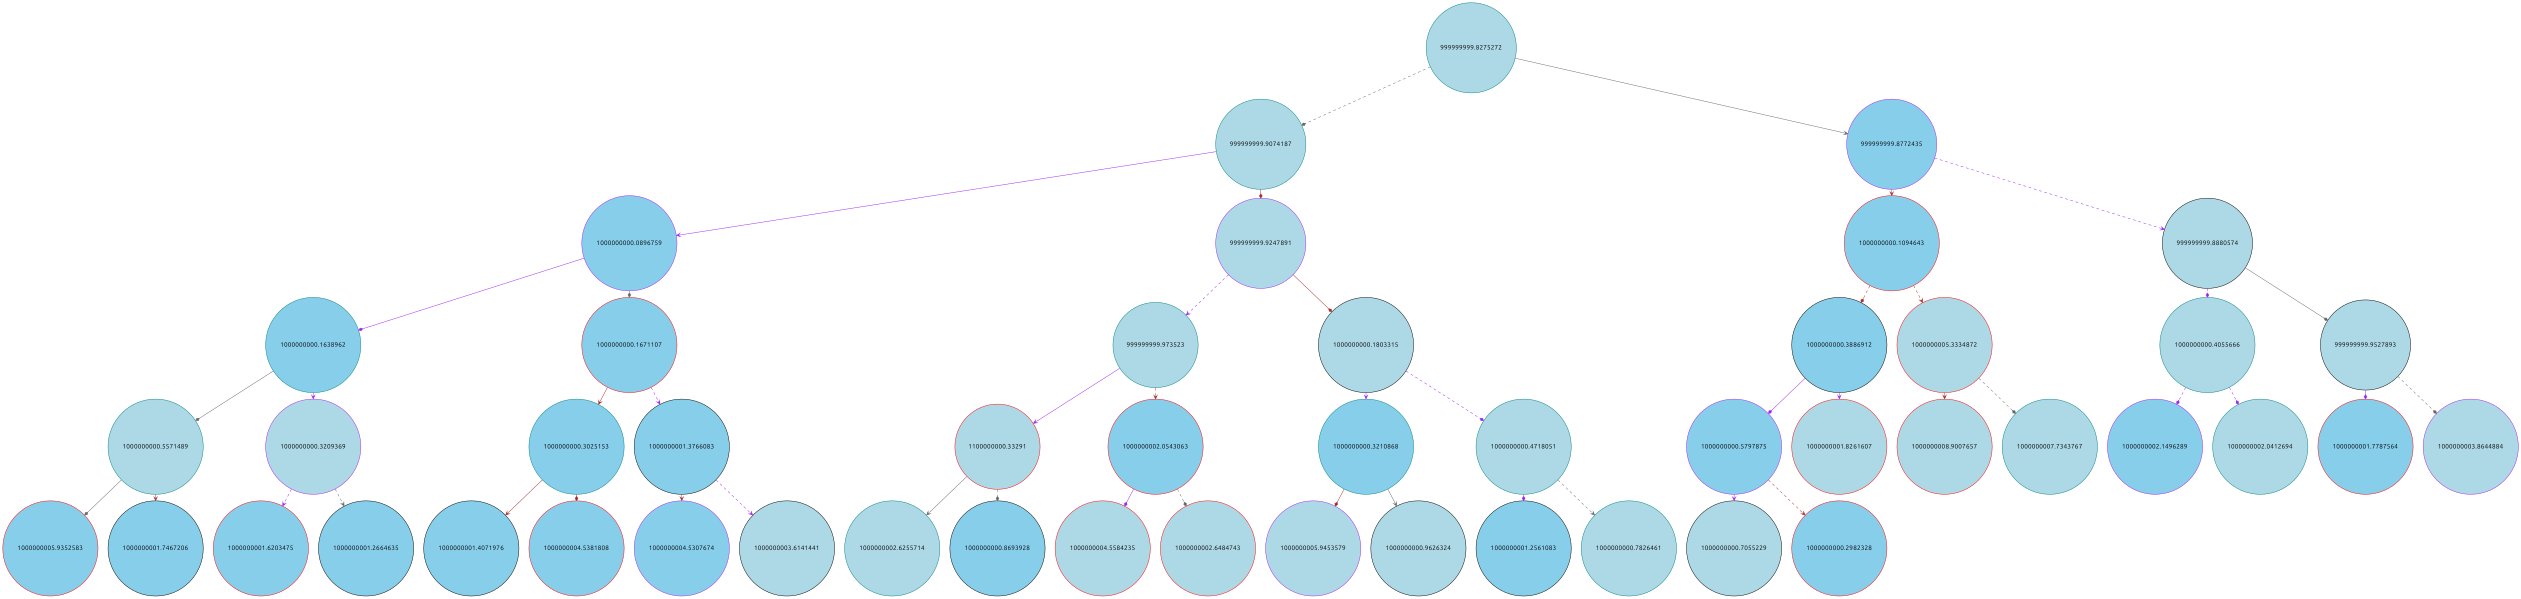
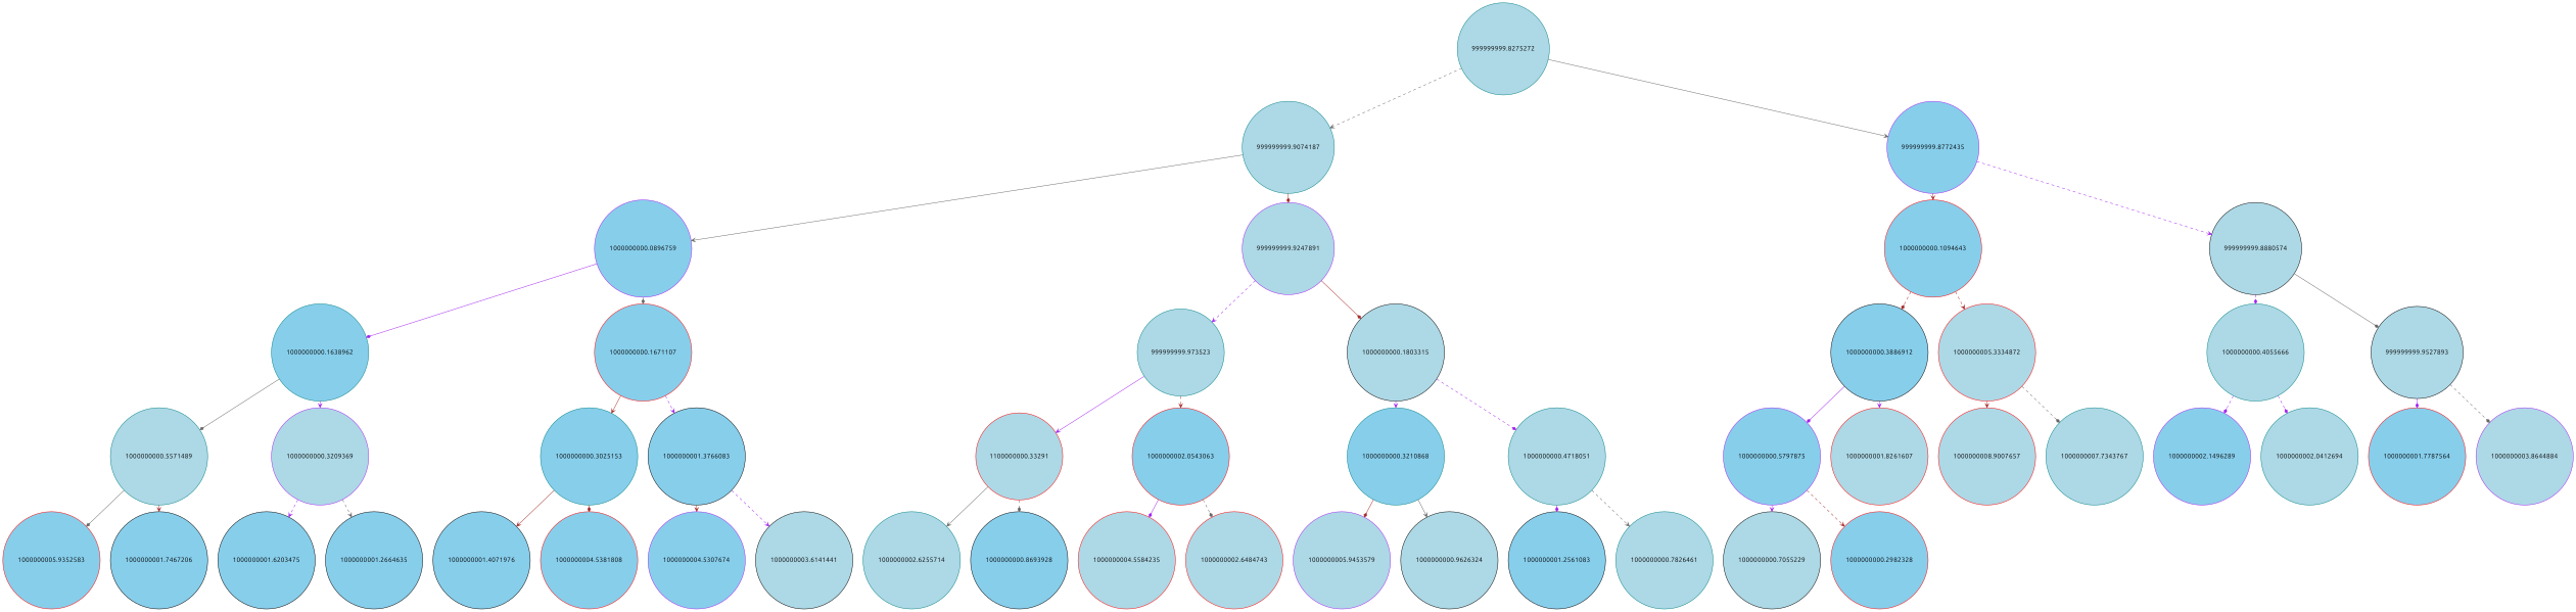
  digraph {
    fontname=Ubuntu
    nodesep=0.3
    ranksep=0.2
    node [color=red fillcolor=lightblue fontname=Ubuntu shape=circle style=filled]
    edge [arrowhead=vee arrowsize=0.8 color=purple fontname=Ubuntu style=dashed]
    n1 [color=teal label=999999999.8275272]
    n2 [color=teal label=999999999.9074187]
    n3 [color=purple fillcolor=skyblue label=999999999.8772435]
    n4 [color=purple fillcolor=skyblue label=1000000000.0896759]
    n5 [color=purple label=999999999.9247891]
    n6 [fillcolor=skyblue label=1000000000.1094643]
    n7 [color=black label=999999999.8880574]
    n8 [color=teal fillcolor=skyblue label=1000000000.1638962]
    n9 [fillcolor=skyblue label=1000000000.1671107]
    n10 [color=teal label=999999999.973523]
    n11 [color=black label=1000000000.1803315]
    n12 [color=black fillcolor=skyblue label=1000000000.3886912]
    n13 [label=1000000005.3334872]
    n14 [color=teal label=1000000000.4055666]
    n15 [color=black label=999999999.9527893]
    n16 [color=teal label=1000000000.5571489]
    n17 [color=purple label=1000000000.3209369]
    n18 [color=teal fillcolor=skyblue label=1000000000.3025153]
    n19 [color=black fillcolor=skyblue label=1000000001.3766083]
    n20 [label=1100000000.33291]
    n21 [fillcolor=skyblue label=1000000002.0543063]
    n22 [color=teal fillcolor=skyblue label=1000000000.3210868]
    n23 [color=teal label=1000000000.4718051]
    n24 [color=purple fillcolor=skyblue label=1000000000.5797875]
    n25 [label=1000000001.8261607]
    n26 [label=1000000008.9007657]
    n27 [color=teal label=1000000007.7343767]
    n28 [color=purple fillcolor=skyblue label=1000000002.1496289]
    n29 [color=teal label=1000000002.0412694]
    n30 [fillcolor=skyblue label=1000000001.7787564]
    n31 [color=purple label=1000000003.8644884]
    n32 [fillcolor=skyblue label=1000000005.9352583]
    n33 [color=black fillcolor=skyblue label=1000000001.7467206]
-   n34 [fillcolor=skyblue label=1000000001.6203475]
+   n34 [color=black fillcolor=skyblue label=1000000001.6203475]
    n35 [color=black fillcolor=skyblue label=1000000001.2664635]
    n36 [color=black fillcolor=skyblue label=1000000001.4071976]
    n37 [fillcolor=skyblue label=1000000004.5381808]
    n38 [color=purple fillcolor=skyblue label=1000000004.5307674]
    n39 [color=black label=1000000003.6141441]
    n40 [color=teal label=1000000002.6255714]
    n41 [color=black fillcolor=skyblue label=1000000000.8693928]
    n42 [label=1000000004.5584235]
    n43 [label=1000000002.6484743]
    n44 [color=purple label=1000000005.9453579]
    n45 [color=black label=1000000000.9626324]
    n46 [color=black fillcolor=skyblue label=1000000001.2561083]
    n47 [color=teal label=1000000000.7826461]
    n48 [color=black label=1000000000.7055229]
    n49 [fillcolor=skyblue label=1000000000.2982328]
-   n1 -> n2 [arrowhead=diamond color=gray40 side=left]
+   n1 -> n2 [color=gray40 side=left]
    n1 -> n3 [color=gray40 style=solid]
-   n2 -> n4 [side=left style=solid]
+   n2 -> n4 [color=gray40 side=left style=solid]
    n2 -> n5 [arrowhead=diamond color=brown style=solid]
    n3 -> n6 [color=brown side=left style=solid]
    n3 -> n7
    n4 -> n8 [arrowhead=diamond side=left style=solid]
    n4 -> n9 [arrowhead=diamond color=gray40]
    n5 -> n10 [side=left]
    n5 -> n11 [arrowhead=diamond color=brown style=solid]
    n6 -> n12 [arrowhead=diamond color=brown side=left]
    n6 -> n13 [color=brown]
    n7 -> n14 [arrowhead=diamond side=left]
    n7 -> n15 [arrowhead=diamond color=gray40 style=solid]
    n8 -> n16 [arrowhead=diamond color=gray40 side=left style=solid]
    n8 -> n17
    n9 -> n18 [color=brown side=left style=solid]
    n9 -> n19
    n10 -> n20 [side=left style=solid]
    n10 -> n21 [color=brown]
    n11 -> n22 [side=left style=solid]
    n11 -> n23 [arrowhead=diamond]
    n12 -> n24 [arrowhead=diamond side=left style=solid]
    n12 -> n25
    n13 -> n26 [color=brown side=left style=solid]
    n13 -> n27 [arrowhead=diamond color=gray40]
    n14 -> n28 [arrowhead=diamond side=left]
    n14 -> n29 [arrowhead=diamond]
    n15 -> n30 [arrowhead=diamond side=left style=solid]
    n15 -> n31 [arrowhead=diamond color=gray40]
    n16 -> n32 [arrowhead=diamond color=gray40 side=left style=solid]
    n16 -> n33 [color=brown]
    n17 -> n34 [side=left]
    n17 -> n35 [color=gray40]
    n18 -> n36 [color=brown side=left style=solid]
    n18 -> n37 [arrowhead=diamond color=brown]
    n19 -> n38 [color=brown side=left style=solid]
    n19 -> n39
    n20 -> n40 [color=gray40 side=left style=solid]
    n20 -> n41 [arrowhead=diamond color=gray40]
    n21 -> n42 [arrowhead=diamond side=left style=solid]
    n21 -> n43 [arrowhead=diamond color=gray40]
    n22 -> n44 [arrowhead=diamond color=brown side=left style=solid]
    n22 -> n45 [color=gray40 style=solid]
    n23 -> n46 [arrowhead=diamond side=left]
    n23 -> n47 [color=gray40]
    n24 -> n48 [side=left style=solid]
    n24 -> n49 [color=brown]
  }
